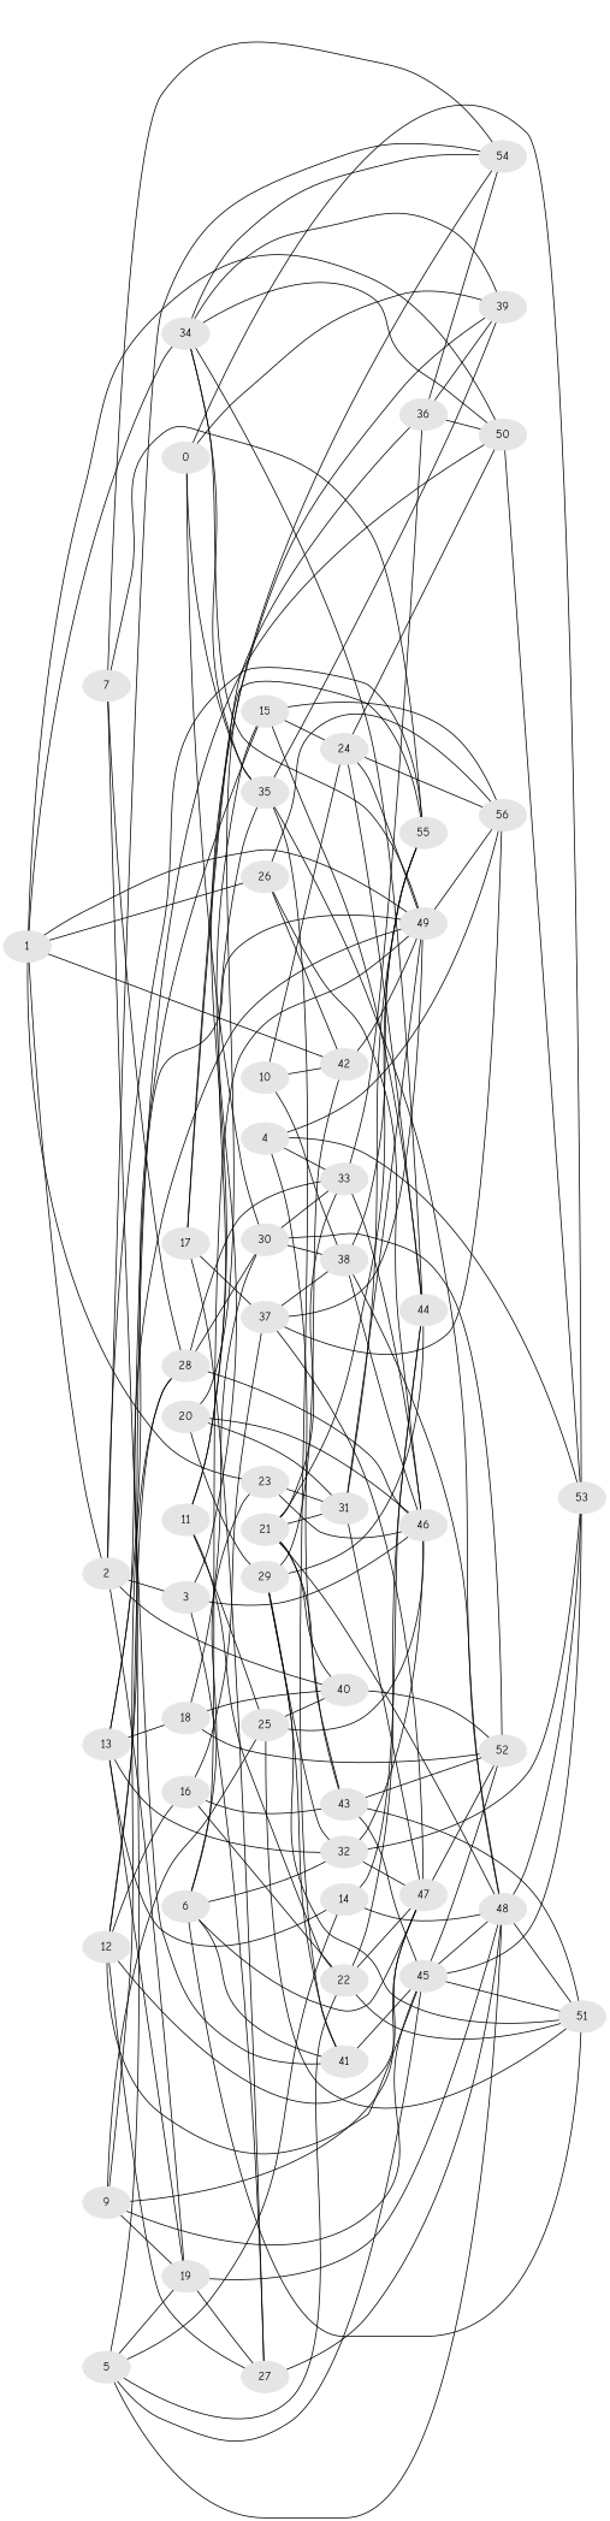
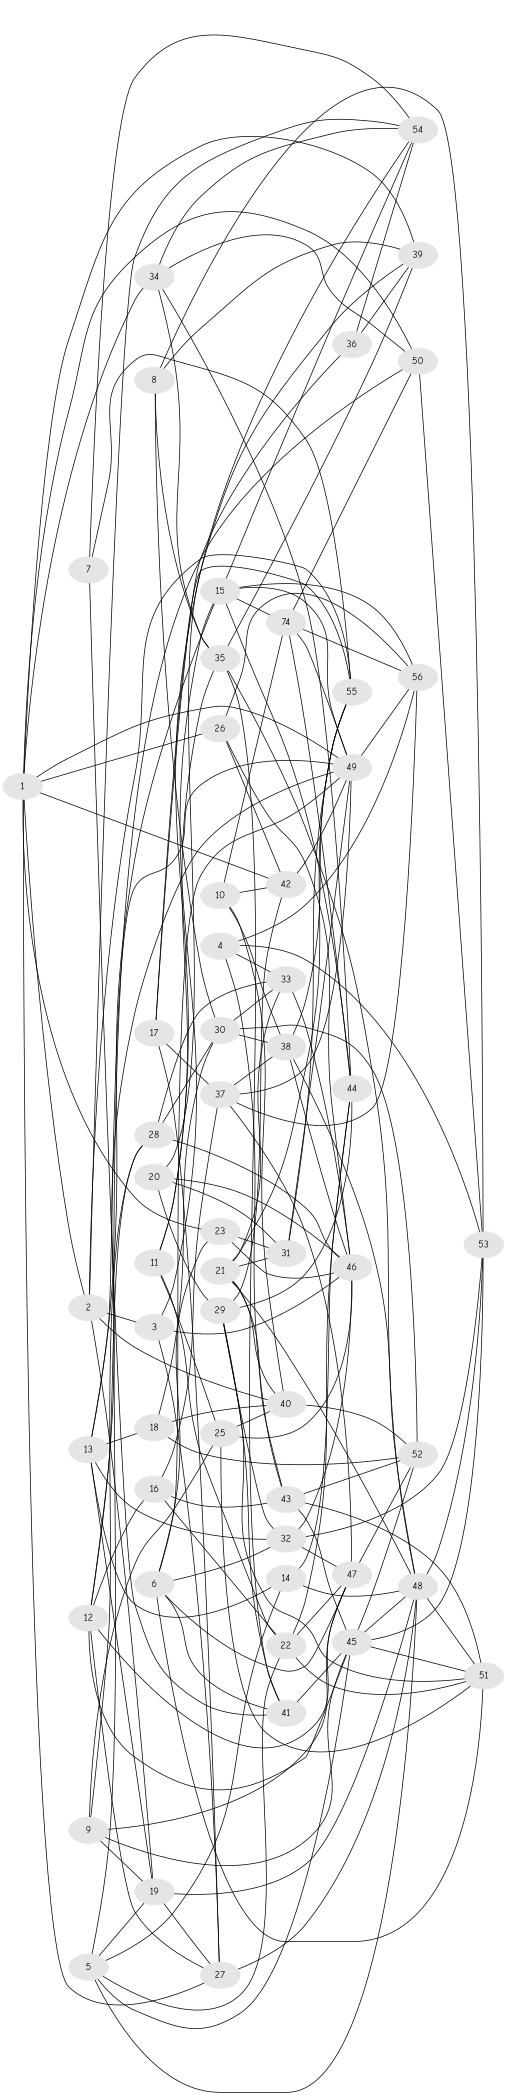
  graph {
    fontname="Comic Neue"
    rankdir=LR
    node [color=gray90 fontname="Comic Neue" style=filled]
    edge [fontname="Comic Neue" weight=1.0]
    1
    2
    23
    26
    27
    34
    39
    42
    49
    50
    3
    19
    40
    54
    55
    46
    31
    56
    48
    35
    44
    53
    15
    52
-   24
+   24 [label=74]
    4
    33
    43
    36
    45
    51
    5
    14
    22
    47
    6
    32
    41
    7
    28
    30
-   8 [label=0]
+   8
    38
    9
    25
    10
    11
    12
    16
    37
    13
    18
    17
    20
    29
    21
    1 -- 2
    1 -- 23
    1 -- 26
+   1 -- 27
    1 -- 34
-   34 -- 39
+   1 -- 39
    1 -- 42 [weight=2.0]
    1 -- 49
    1 -- 50
    2 -- 3
    2 -- 19
    2 -- 40
    2 -- 54
    2 -- 55
    23 -- 46
    23 -- 31
    26 -- 42
    26 -- 46
    26 -- 56
    27 -- 48
-   34 -- 49
+   15 -- 49
    34 -- 50
    34 -- 54
    34 -- 35
    34 -- 44
    42 -- 49
    49 -- 56
    50 -- 53
    3 -- 27
    3 -- 46
    3 -- 15
    19 -- 27
    19 -- 48
    40 -- 52
    31 -- 49
    31 -- 55
-   31 -- 47
    48 -- 53
    48 -- 51
    35 -- 39
    35 -- 48
    35 -- 41
+   15 -- 54
    15 -- 56
    15 -- 44
    15 -- 24
    24 -- 49
    24 -- 50
    24 -- 56
    24 -- 44
    4 -- 56
    4 -- 53
    4 -- 33
    4 -- 43
    33 -- 46
-   33 -- 36
    43 -- 52
    43 -- 45
    43 -- 51
    36 -- 39 [weight=2.0]
-   36 -- 50
    36 -- 54
    45 -- 48
    45 -- 53
    45 -- 52
    45 -- 51
    5 -- 50
    5 -- 19
    5 -- 48
    5 -- 45
    5 -- 14
    5 -- 22
    14 -- 48
    14 -- 44
    22 -- 44
    22 -- 51
    22 -- 47
    47 -- 52
    6 -- 23
    6 -- 49
    6 -- 51
    6 -- 47
    6 -- 32
    6 -- 41
    32 -- 46
    32 -- 53
    32 -- 47
    41 -- 45 [weight=2.0]
    7 -- 54
    7 -- 55
    7 -- 41
-   7 -- 28
    28 -- 46
    28 -- 33
    28 -- 30
    30 -- 52
    30 -- 33
    30 -- 38
    8 -- 39
    8 -- 35
    8 -- 53
    8 -- 30
    38 -- 55
    38 -- 46
    38 -- 48
    9 -- 19
    9 -- 45
    9 -- 47 [weight=2.0]
    9 -- 28
    9 -- 25
    25 -- 40
    25 -- 46 [weight=2.0]
    25 -- 51
    10 -- 42
+   10 -- 40
    10 -- 24
    10 -- 38
    11 -- 54
    11 -- 35
    11 -- 22
    11 -- 25
    12 -- 27
    12 -- 49
    12 -- 45
    12 -- 47
    12 -- 28
    12 -- 16
    16 -- 43
    16 -- 22
    16 -- 37
    37 -- 49
    37 -- 56
    37 -- 47
    37 -- 38
    13 -- 49
    13 -- 19
    13 -- 15
    13 -- 14
    13 -- 32
    13 -- 18
    18 -- 40
    18 -- 52
    18 -- 30
    17 -- 27
    17 -- 55
    17 -- 36
    17 -- 37
    20 -- 39
    20 -- 46
    20 -- 31
    20 -- 29
    29 -- 42
    29 -- 44
    29 -- 51
    29 -- 32
    29 -- 41
    21 -- 40
    21 -- 55
    21 -- 31
    21 -- 48
    21 -- 33
    21 -- 43
  }
